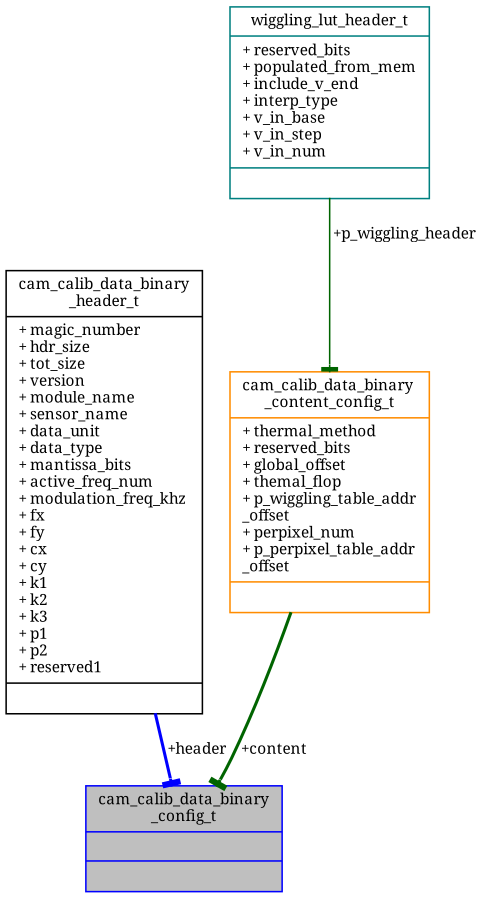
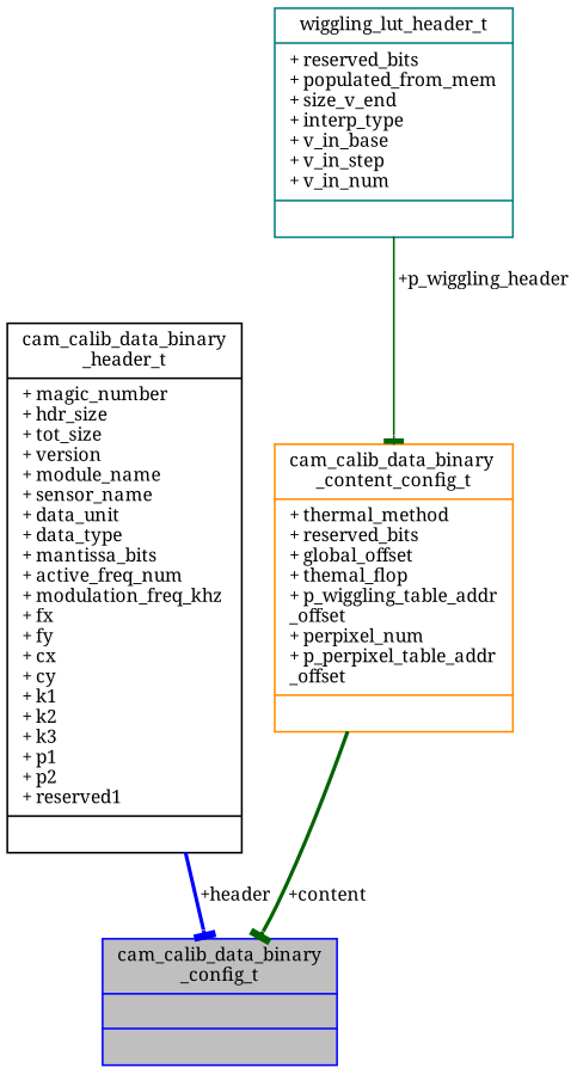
  digraph {
    fontname="Noto Serif"
    node [fontname="Noto Serif" fontsize=10 shape=record]
    edge [arrowhead=tee color=darkgreen fontname="Noto Serif" fontsize=10 labelfontname=Helvetica labelfontsize=10 style=bold]
    n1 [color=blue fillcolor=grey75 fontcolor=black height=0.2 label="{cam_calib_data_binary\l_config_t\n||}" style=filled width=0.4]
    n2 [color=black height=0.2 label="{cam_calib_data_binary\l_header_t\n|+ magic_number\l+ hdr_size\l+ tot_size\l+ version\l+ module_name\l+ sensor_name\l+ data_unit\l+ data_type\l+ mantissa_bits\l+ active_freq_num\l+ modulation_freq_khz\l+ fx\l+ fy\l+ cx\l+ cy\l+ k1\l+ k2\l+ k3\l+ p1\l+ p2\l+ reserved1\l|}" width=0.4]
    n3 [color=darkorange height=0.2 label="{cam_calib_data_binary\l_content_config_t\n|+ thermal_method\l+ reserved_bits\l+ global_offset\l+ themal_flop\l+ p_wiggling_table_addr\l_offset\l+ perpixel_num\l+ p_perpixel_table_addr\l_offset\l|}" width=0.4]
-   n4 [color=teal height=0.2 label="{wiggling_lut_header_t\n|+ reserved_bits\l+ populated_from_mem\l+ include_v_end\l+ interp_type\l+ v_in_base\l+ v_in_step\l+ v_in_num\l|}" width=0.4]
+   n4 [color=teal height=0.2 label="{wiggling_lut_header_t\n|+ reserved_bits\l+ populated_from_mem\l+ size_v_end\l+ interp_type\l+ v_in_base\l+ v_in_step\l+ v_in_num\l|}" width=0.4]
    n2 -> n1 [color=blue label=" +header"]
    n3 -> n1 [label=" +content"]
    n4 -> n3 [label=" +p_wiggling_header" style=solid]
  }
